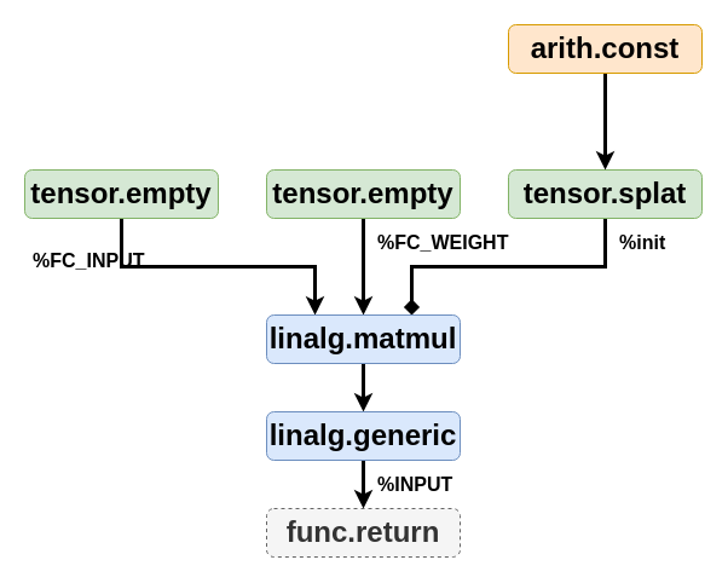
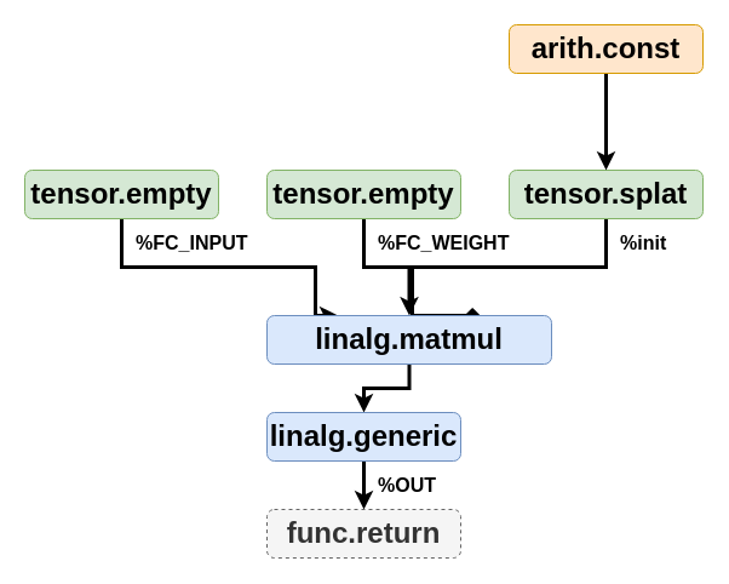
  <mxCell id="0" />
  <mxCell id="1" parent="0" />
  <mxCell id="2" style="edgeStyle=orthogonalEdgeStyle;rounded=0;orthogonalLoop=1;jettySize=auto;html=1;exitX=0.5;exitY=1;exitDx=0;exitDy=0;entryX=0.25;entryY=0;entryDx=0;entryDy=0;strokeWidth=3;" edge="1" parent="1" source="3" target="9"><mxGeometry relative="1" as="geometry"><Array as="points"><mxPoint x="100" y="220" /><mxPoint x="260" y="220" /></Array></mxGeometry></mxCell>
  <mxCell id="3" value="&lt;font style=&quot;font-size: 24px;&quot;&gt;&lt;b style=&quot;&quot;&gt;tensor.empty&lt;/b&gt;&lt;/font&gt;" style="rounded=1;whiteSpace=wrap;html=1;fillColor=#d5e8d4;strokeColor=#82b366;" parent="1" vertex="1"><mxGeometry x="20" y="140" width="160" height="40" as="geometry" /></mxCell>
  <mxCell id="4" style="edgeStyle=orthogonalEdgeStyle;rounded=0;orthogonalLoop=1;jettySize=auto;html=1;exitX=0.5;exitY=1;exitDx=0;exitDy=0;entryX=0.5;entryY=0;entryDx=0;entryDy=0;strokeWidth=3;" edge="1" parent="1" source="5" target="9"><mxGeometry relative="1" as="geometry" /></mxCell>
  <mxCell id="5" value="&lt;font style=&quot;font-size: 24px;&quot;&gt;&lt;b style=&quot;&quot;&gt;tensor.empty&lt;/b&gt;&lt;/font&gt;" style="rounded=1;whiteSpace=wrap;html=1;fillColor=#d5e8d4;strokeColor=#82b366;" vertex="1" parent="1"><mxGeometry x="220" y="140" width="160" height="40" as="geometry" /></mxCell>
  <mxCell id="6" style="edgeStyle=orthogonalEdgeStyle;rounded=0;orthogonalLoop=1;jettySize=auto;html=1;exitX=0.5;exitY=1;exitDx=0;exitDy=0;entryX=0.75;entryY=0;entryDx=0;entryDy=0;strokeWidth=3;endArrow=diamond;" edge="1" parent="1" source="7" target="9"><mxGeometry relative="1" as="geometry"><Array as="points"><mxPoint x="500" y="220" /><mxPoint x="340" y="220" /></Array></mxGeometry></mxCell>
  <mxCell id="7" value="&lt;font style=&quot;font-size: 24px;&quot;&gt;&lt;b style=&quot;&quot;&gt;tensor.splat&lt;/b&gt;&lt;/font&gt;" style="rounded=1;whiteSpace=wrap;html=1;fillColor=#d5e8d4;strokeColor=#82b366;" vertex="1" parent="1"><mxGeometry x="420" y="140" width="160" height="40" as="geometry" /></mxCell>
  <mxCell id="8" style="edgeStyle=orthogonalEdgeStyle;rounded=0;orthogonalLoop=1;jettySize=auto;html=1;exitX=0.5;exitY=1;exitDx=0;exitDy=0;entryX=0.5;entryY=0;entryDx=0;entryDy=0;strokeWidth=3;" edge="1" parent="1" source="9" target="11"><mxGeometry relative="1" as="geometry" /></mxCell>
- <mxCell id="9" value="&lt;font style=&quot;font-size: 24px;&quot;&gt;&lt;b style=&quot;&quot;&gt;linalg.matmul&lt;/b&gt;&lt;/font&gt;" style="rounded=1;whiteSpace=wrap;html=1;fillColor=#dae8fc;strokeColor=#6c8ebf;" vertex="1" parent="1"><mxGeometry x="220" y="260" width="160" height="40" as="geometry" /></mxCell>
+ <mxCell id="9" value="&lt;font style=&quot;font-size: 24px;&quot;&gt;&lt;b style=&quot;&quot;&gt;linalg.matmul&lt;/b&gt;&lt;/font&gt;" style="rounded=1;whiteSpace=wrap;html=1;fillColor=#dae8fc;strokeColor=#6c8ebf;" vertex="1" parent="1"><mxGeometry x="220" y="260" width="235" height="40" as="geometry" /></mxCell>
  <mxCell id="10" style="edgeStyle=orthogonalEdgeStyle;rounded=0;orthogonalLoop=1;jettySize=auto;html=1;exitX=0.5;exitY=1;exitDx=0;exitDy=0;entryX=0.5;entryY=0;entryDx=0;entryDy=0;strokeWidth=3;" edge="1" parent="1" source="11" target="18"><mxGeometry relative="1" as="geometry" /></mxCell>
  <mxCell id="11" value="&lt;font style=&quot;font-size: 24px;&quot;&gt;&lt;b style=&quot;&quot;&gt;linalg.generic&lt;/b&gt;&lt;/font&gt;" style="rounded=1;whiteSpace=wrap;html=1;fillColor=#dae8fc;strokeColor=#6c8ebf;" vertex="1" parent="1"><mxGeometry x="220" y="340" width="160" height="40" as="geometry" /></mxCell>
- <mxCell id="12" value="&lt;b&gt;%FC_INPUT&lt;/b&gt;" style="text;html=1;align=left;verticalAlign=middle;whiteSpace=wrap;rounded=0;fontSize=16;" vertex="1" parent="1"><mxGeometry x="25" y="195" width="110" height="40" as="geometry" /></mxCell>
+ <mxCell id="12" value="&lt;b&gt;%FC_INPUT&lt;/b&gt;" style="text;html=1;align=left;verticalAlign=middle;whiteSpace=wrap;rounded=0;fontSize=16;" vertex="1" parent="1"><mxGeometry x="110" y="180" width="110" height="40" as="geometry" /></mxCell>
  <mxCell id="13" value="&lt;b&gt;%FC_WEIGHT&lt;/b&gt;" style="text;html=1;align=left;verticalAlign=middle;whiteSpace=wrap;rounded=0;fontSize=16;" vertex="1" parent="1"><mxGeometry x="310" y="180" width="110" height="40" as="geometry" /></mxCell>
  <mxCell id="14" value="&lt;b&gt;%init&lt;/b&gt;" style="text;html=1;align=left;verticalAlign=middle;whiteSpace=wrap;rounded=0;fontSize=16;" vertex="1" parent="1"><mxGeometry x="510" y="180" width="70" height="40" as="geometry" /></mxCell>
- <mxCell id="15" value="&lt;b&gt;%INPUT&lt;/b&gt;" style="text;html=1;align=left;verticalAlign=middle;whiteSpace=wrap;rounded=0;fontSize=16;" vertex="1" parent="1"><mxGeometry x="310" y="380" width="110" height="40" as="geometry" /></mxCell>
+ <mxCell id="15" value="&lt;b&gt;%OUT&lt;/b&gt;" style="text;html=1;align=left;verticalAlign=middle;whiteSpace=wrap;rounded=0;fontSize=16;" vertex="1" parent="1"><mxGeometry x="310" y="380" width="110" height="40" as="geometry" /></mxCell>
  <mxCell id="16" style="edgeStyle=orthogonalEdgeStyle;rounded=0;orthogonalLoop=1;jettySize=auto;html=1;exitX=0.5;exitY=1;exitDx=0;exitDy=0;entryX=0.5;entryY=0;entryDx=0;entryDy=0;strokeWidth=3;" edge="1" parent="1" source="17" target="7"><mxGeometry relative="1" as="geometry" /></mxCell>
  <mxCell id="17" value="&lt;font style=&quot;font-size: 24px;&quot;&gt;&lt;b style=&quot;&quot;&gt;arith.const&lt;/b&gt;&lt;/font&gt;" style="rounded=1;whiteSpace=wrap;html=1;fillColor=#ffe6cc;strokeColor=#d79b00;" vertex="1" parent="1"><mxGeometry x="420" y="20" width="160" height="40" as="geometry" /></mxCell>
  <mxCell id="18" value="&lt;font style=&quot;font-size: 24px;&quot;&gt;&lt;b style=&quot;&quot;&gt;func.return&lt;/b&gt;&lt;/font&gt;" style="rounded=1;whiteSpace=wrap;html=1;fillColor=#f5f5f5;strokeColor=#666666;fontColor=#333333;dashed=1;" vertex="1" parent="1"><mxGeometry x="220" y="420" width="160" height="40" as="geometry" /></mxCell>
